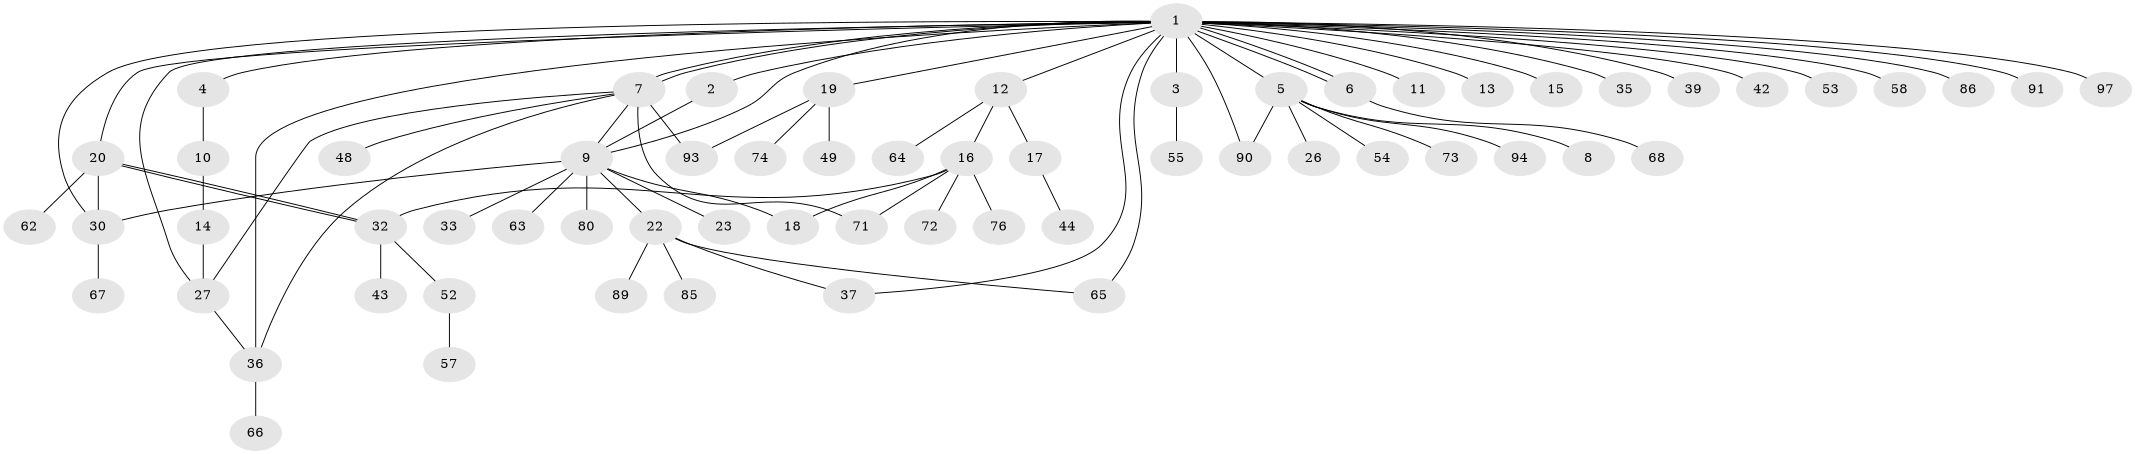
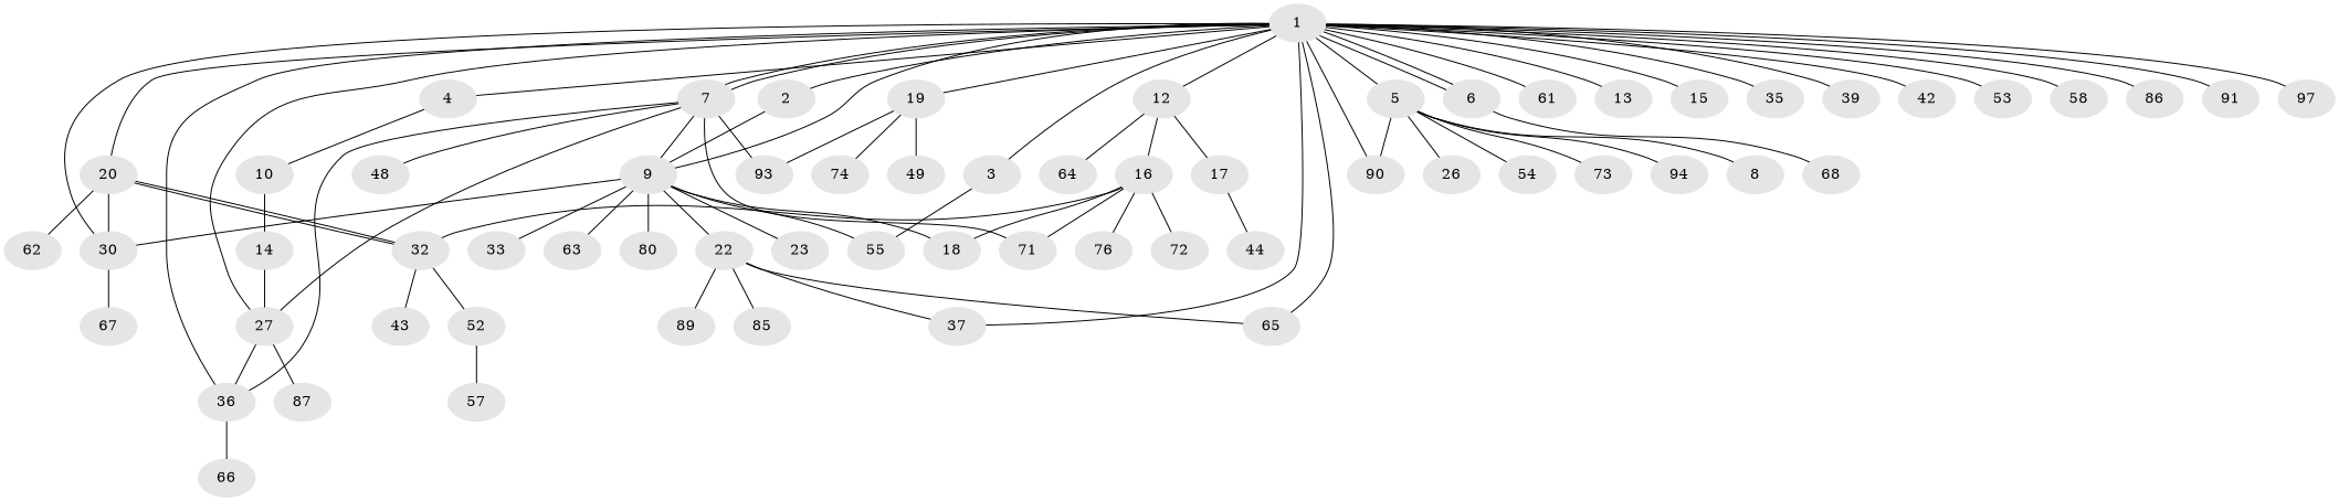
  graph {
    node [color=gray90 style=filled]
    1 [super="+50"]
    2
    3
    4
    5 [super="+51"]
    6 [super="+69"]
    7 [super="+29"]
    9 [super="+34"]
-   11 [super="+21"]
+   11 [super="+21" label=61]
    12 [super="+88"]
    13
    15 [super="+40"]
    19 [super="+47"]
    20 [super="+25"]
    27 [super="+95"]
    30 [super="+82"]
    35
    36 [super="+98"]
    37
    39
    42 [super="+46"]
    53 [super="+56"]
    58
    65
    86
    90
    91
    97
    55 [super="+92"]
    10
    8
    26
    54
    73
    94
    68 [super="+70"]
    48
    71 [super="+96"]
    93
    18 [super="+79"]
    22 [super="+28"]
    23 [super="+24"]
    33 [super="+83"]
    63 [super="+78"]
    80
    16 [super="+59"]
    17 [super="+31"]
    64
    49
    74
    32 [super="+45"]
    62
+   87
    67
    66
    14 [super="+61"]
    85
    89
    72
    76
    44
    43
    52 [super="+84"]
    57
    1 -- 2
    1 -- 3
    1 -- 4
    1 -- 5
    1 -- 6
    1 -- 6
    1 -- 7 [weight=2]
    1 -- 7
    1 -- 9
    1 -- 11
    1 -- 12
    1 -- 13
    1 -- 15
    1 -- 19 [weight=2]
    1 -- 20
    1 -- 27
    1 -- 30
    1 -- 35
    1 -- 36
    1 -- 37
    1 -- 39
    1 -- 42
    1 -- 53
    1 -- 58
    1 -- 65
    1 -- 86
    1 -- 90
    1 -- 91
    1 -- 97
    2 -- 9
    3 -- 55
    4 -- 10
    5 -- 90
    5 -- 8
    5 -- 26
    5 -- 54
    5 -- 73
    5 -- 94
    6 -- 68
    7 -- 9
    7 -- 27
    7 -- 36
    7 -- 48
    7 -- 71
    7 -- 93
    9 -- 30
+   9 -- 55
    9 -- 18
    9 -- 22 [weight=2]
    9 -- 23
    9 -- 33
    9 -- 63
    9 -- 80
    12 -- 16
    12 -- 17
    12 -- 64
    19 -- 93
    19 -- 49
    19 -- 74
    20 -- 30
    20 -- 32
    20 -- 32
    20 -- 62
    27 -- 36
+   27 -- 87
    30 -- 67
    36 -- 66
    10 -- 14
    22 -- 37
    22 -- 65
    22 -- 85
    22 -- 89
    16 -- 71
    16 -- 18
    16 -- 32
    16 -- 72
    16 -- 76
    17 -- 44
    32 -- 43
    32 -- 52
    14 -- 27
    52 -- 57
  }
